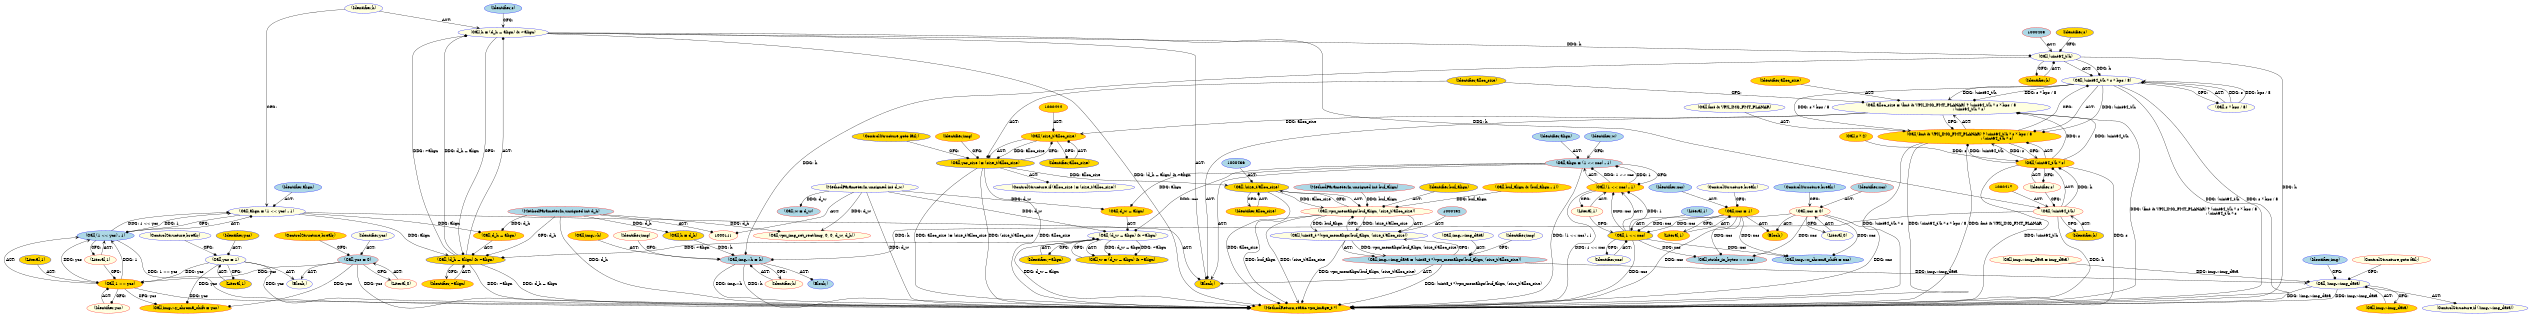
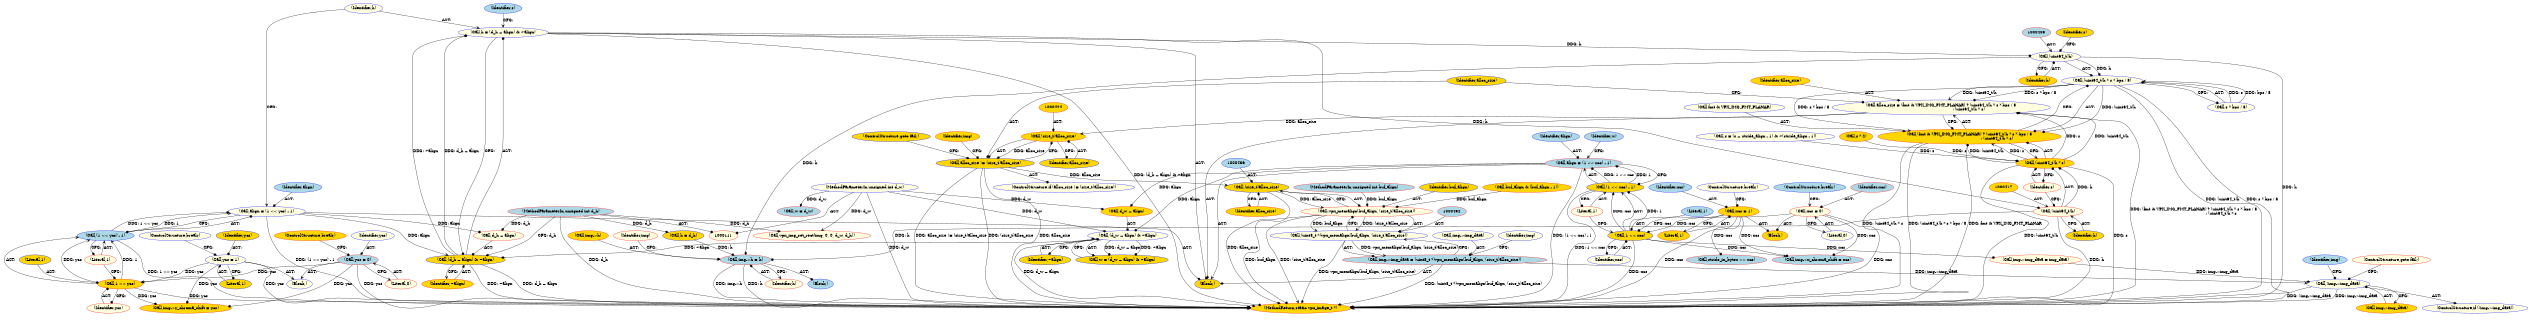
  digraph {
    node [color=blue fillcolor=gold style=filled]
    edge [arrowhead=diamond]
    n1 [fillcolor=lightyellow label="(Call,h = (d_h + align) & ~align)"]
    n2 [label="(Call,(d_h + align) & ~align)"]
    n3 [fillcolor=lightyellow label="(Call,(uint64_t)h)"]
    n4 [color=red fillcolor=lightyellow label="(Call,(uint64_t)h)"]
    n5 [color=red label="(MethodReturn,static vpx_image_t *)"]
    n6 [label="(Block,)"]
    n7 [color=red label="(Identifier,~align)"]
    n8 [fillcolor=lightyellow label="(Call,(uint64_t)h * s * bps / 8)"]
    n9 [color=red fillcolor=lightblue label="(Call,img->h = h)"]
    n10 [color=red label="(Identifier,h)"]
    n11 [color=red label="(Call,(uint64_t)h * s)"]
    n12 [label="(Identifier,h)"]
    n13 [color=red fillcolor=lightblue label="(MethodParameterIn,unsigned int d_h)"]
    n14 [label="(Call,h = d_h)"]
    n15 [color=red fillcolor=lightyellow label="(Call,vpx_img_set_rect(img, 0, 0, d_w, d_h))"]
-   n16 [color=red label="(Call,d_h + align)"]
+   n16 [color=red fillcolor=lightyellow label="(Call,d_h + align)"]
    1000111 [color=red fillcolor=lightyellow]
    n18 [fillcolor=lightyellow label="(Call,align = (1 << ycs) - 1)"]
    n19 [fillcolor=lightblue label="(Call,(1 << ycs) - 1)"]
    n20 [color=red fillcolor=lightyellow label="(Literal,1)"]
    n21 [color=red label="(Call,1 << ycs)"]
    n22 [color=red label="(Call,img->y_chroma_shift = ycs)"]
    n23 [color=red fillcolor=lightyellow label="(Identifier,ycs)"]
    n24 [fillcolor=lightyellow label="(Call,ycs = 1)"]
    n25 [fillcolor=lightyellow label="(Block,)"]
    n26 [label="(Literal,1)"]
    n27 [color=red fillcolor=lightblue label="(Call,ycs = 0)"]
    n28 [color=red fillcolor=lightyellow label="(Literal,0)"]
    n29 [fillcolor=lightyellow label="(Call,(d_w + align) & ~align)"]
    n30 [label="(Identifier,~align)"]
    n31 [label="(Call,w = (d_w + align) & ~align)"]
    n32 [fillcolor=lightyellow label="(MethodParameterIn,unsigned int d_w)"]
    n33 [color=red fillcolor=lightblue label="(Call,w = d_w)"]
    n34 [color=red label="(Call,d_w + align)"]
    n35 [color=red fillcolor=lightblue label="(Call,align = (1 << xcs) - 1)"]
-   n36 [color=red label="(Call,(1 << xcs) - 1)"]
+   n36 [label="(Call,(1 << xcs) - 1)"]
    n37 [color=red fillcolor=lightyellow label="(Literal,1)"]
    n38 [label="(Call,1 << xcs)"]
-   n39 [fillcolor=lightblue label="(Call,img->x_chroma_shift = xcs)"]
+   n39 [color=red fillcolor=lightblue label="(Call,img->x_chroma_shift = xcs)"]
    n40 [color=red fillcolor=lightblue label="(Call,stride_in_bytes >> xcs)"]
    n41 [fillcolor=lightyellow label="(Identifier,xcs)"]
    n42 [color=red label="(Call,xcs = 1)"]
    n43 [color=red label="(Block,)"]
    n44 [color=red label="(Literal,1)"]
    n45 [color=red fillcolor=lightyellow label="(Call,xcs = 0)"]
    n46 [fillcolor=lightyellow label="(Literal,0)"]
    n47 [fillcolor=lightyellow label="(Call,alloc_size = (fmt & VPX_IMG_FMT_PLANAR) ? (uint64_t)h * s * bps / 8\n                                            : (uint64_t)h * s)"]
    n48 [color=red label="(Call,(fmt & VPX_IMG_FMT_PLANAR) ? (uint64_t)h * s * bps / 8\n                                            : (uint64_t)h * s)"]
    n49 [fillcolor=lightyellow label="(Call,s * bps / 8)"]
    n50 [color=red fillcolor=lightyellow label="(Identifier,h)"]
    n51 [fillcolor=lightblue label="(Block,)"]
    n52 [color=red label="(Call,(size_t)alloc_size)"]
-   n53 [label="(Call,ycs_size != (size_t)alloc_size)"]
+   n53 [label="(Call,alloc_size != (size_t)alloc_size)"]
    n54 [label="(Identifier,alloc_size)"]
    n55 [label="(Call,(size_t)alloc_size)"]
    n56 [fillcolor=lightyellow label="(ControlStructure,if (alloc_size != (size_t)alloc_size))"]
    n57 [color=red fillcolor=lightyellow label="(Call,vpx_memalign(buf_align, (size_t)alloc_size))"]
    n58 [color=red label="(Identifier,alloc_size)"]
    n59 [fillcolor=lightyellow label="(Call,(uint8_t *)vpx_memalign(buf_align, (size_t)alloc_size))"]
    n60 [color=red fillcolor=lightblue label="(Call,img->img_data = (uint8_t *)vpx_memalign(buf_align, (size_t)alloc_size))"]
    n61 [fillcolor=lightyellow label="(Call,!img->img_data)"]
    n62 [fillcolor=lightyellow label="(ControlStructure,if (!img->img_data))"]
    n63 [color=red label="(Call,img->img_data)"]
    n64 [color=red fillcolor=lightyellow label="(Identifier,s)"]
    n65 [fillcolor=lightyellow label="(Call,fmt & VPX_IMG_FMT_PLANAR)"]
+   n66 [fillcolor=lightyellow label="(Call,s = (s + stride_align - 1) & ~(stride_align - 1))"]
    n67 [color=red label="(Call,img->h)"]
    n68 [color=red label="(Call,buf_align & (buf_align - 1))"]
    n69 [label="(Literal,1)"]
    n70 [label="(Identifier,ycs)"]
    n71 [color=red fillcolor=lightblue label="(MethodParameterIn,unsigned int buf_align)"]
    n72 [color=red fillcolor=lightblue label="(Identifier,xcs)"]
    n73 [label="(ControlStructure,goto fail;)"]
    n74 [label="(Identifier,alloc_size)"]
    n75 [color=red fillcolor=lightyellow label="(Identifier,img)"]
    n76 [color=red label="(Identifier,img)"]
    n77 [fillcolor=lightyellow label="(Call,img->img_data)"]
    n78 [fillcolor=lightyellow label="(Identifier,h)"]
    n79 [fillcolor=lightblue label="(Identifier,s)"]
    n80 [fillcolor=lightblue label="(Identifier,align)"]
    n81 [label="(Identifier,s)"]
    n82 [fillcolor=lightblue label="(Identifier,img)"]
    n83 [color=red fillcolor=lightyellow label="(Call,img->img_data = img_data)"]
    n84 [fillcolor=lightyellow label="(ControlStructure,break;)"]
    n85 [color=red fillcolor=lightyellow label="(ControlStructure,goto fail;)"]
    n86 [color=red label="(Identifier,alloc_size)"]
    n87 [fillcolor=lightblue label="(Identifier,align)"]
    n88 [fillcolor=lightblue label="(Identifier,xcs)"]
    n89 [fillcolor=lightblue label="(Literal,1)"]
    n90 [fillcolor=lightblue label="(ControlStructure,break;)"]
    n91 [label="(Identifier,buf_align)"]
    n92 [fillcolor=lightblue label="(Identifier,w)"]
    n93 [fillcolor=lightyellow label="(Identifier,img)"]
    n94 [fillcolor=lightyellow label="(Identifier,ycs)"]
    n95 [color=red label="(ControlStructure,break;)"]
    n96 [fillcolor=lightyellow label="(ControlStructure,break;)"]
    n97 [color=red label="(Call,s * 2)"]
    1000408 [color=red fillcolor=lightblue]
    1000424 [color=red]
    1000436 [fillcolor=lightblue]
    1000432 [color=red fillcolor=lightblue]
    1000417 [color=red]
    n1 -> n2 [arrowhead=dot label="CFG: "]
    n1 -> n3 [arrowhead=dot label="DDG: h"]
    n1 -> n4 [label="DDG: h"]
    n1 -> n5 [arrowhead=dot label="DDG: (d_h + align) & ~align"]
    n1 -> n6 [arrowhead=dot label="AST: "]
    n2 -> n1 [arrowhead=dot label="AST: "]
    n2 -> n1 [arrowhead=dot label="DDG: d_h + align"]
    n2 -> n1 [label="DDG: ~align"]
    n2 -> n5 [arrowhead=dot label="DDG: ~align"]
    n2 -> n5 [arrowhead=dot label="DDG: d_h + align"]
    n2 -> n7 [arrowhead=vee label="CFG: "]
    n3 -> n5 [label="DDG: h"]
    n3 -> n8 [label="AST: "]
    n3 -> n8 [label="DDG: h"]
    n3 -> n9 [label="DDG: h"]
    n3 -> n10 [label="CFG: "]
    n4 -> n5 [label="DDG: h"]
    n4 -> n9 [arrowhead=dot label="DDG: h"]
    n4 -> n11 [arrowhead=dot label="AST: "]
    n4 -> n11 [label="DDG: h"]
    n4 -> n12 [arrowhead=dot label="CFG: "]
    n7 -> n2 [label="AST: "]
    n8 -> n5 [label="DDG: (uint64_t)h"]
    n8 -> n5 [arrowhead=dot label="DDG: s * bps / 8"]
    n8 -> n47 [arrowhead=vee label="DDG: (uint64_t)h"]
    n8 -> n47 [arrowhead=dot label="DDG: s * bps / 8"]
    n8 -> n48 [arrowhead=dot label="AST: "]
    n8 -> n48 [arrowhead=dot label="DDG: (uint64_t)h"]
    n8 -> n48 [arrowhead=vee label="DDG: s * bps / 8"]
    n8 -> n49 [arrowhead=dot label="CFG: "]
    n9 -> n5 [label="DDG: h"]
    n9 -> n5 [arrowhead=dot label="DDG: img->h"]
    n9 -> n50 [arrowhead=vee label="CFG: "]
    n9 -> n51 [label="AST: "]
    n10 -> n3 [arrowhead=dot label="AST: "]
    n11 -> n5 [arrowhead=vee label="DDG: (uint64_t)h"]
    n11 -> n5 [label="DDG: s"]
    n11 -> n47 [label="DDG: (uint64_t)h"]
    n11 -> n47 [label="DDG: s"]
    n11 -> n48 [label="AST: "]
    n11 -> n48 [arrowhead=dot label="DDG: (uint64_t)h"]
    n11 -> n48 [arrowhead=vee label="DDG: s"]
    n11 -> n64 [label="CFG: "]
    n12 -> n4 [arrowhead=vee label="AST: "]
    n13 -> n2 [label="CFG: d_h"]
    n13 -> n5 [arrowhead=dot label="DDG: d_h"]
    n13 -> n14 [label="DDG: d_h"]
    n13 -> n15 [label="DDG: d_h"]
    n13 -> n16 [label="DDG: d_h"]
    n13 -> 1000111 [arrowhead=dot label="AST: "]
    n14 -> n9 [label="DDG: h"]
    n16 -> n2 [arrowhead=dot label="AST: "]
    n18 -> n2 [arrowhead=vee label="DDG: align"]
+   n18 -> n5 [arrowhead=vee label="DDG: (1 << ycs) - 1"]
    n18 -> n6 [label="AST: "]
    n18 -> n16 [arrowhead=dot label="DDG: align"]
    n18 -> n19 [arrowhead=dot label="CFG: "]
    n19 -> n5 [arrowhead=dot label="DDG: 1 << ycs"]
    n19 -> n18 [arrowhead=dot label="AST: "]
    n19 -> n18 [arrowhead=dot label="DDG: 1 << ycs"]
    n19 -> n18 [arrowhead=vee label="DDG: 1"]
    n19 -> n20 [label="CFG: "]
    n20 -> n19 [arrowhead=vee label="AST: "]
    n20 -> n21 [label="CFG: "]
    n21 -> n5 [arrowhead=vee label="DDG: ycs"]
    n21 -> n19 [arrowhead=vee label="AST: "]
    n21 -> n19 [arrowhead=vee label="DDG: 1"]
    n21 -> n19 [arrowhead=vee label="DDG: ycs"]
-   n21 -> n22 [label="CFG: ycs"]
+   n21 -> n22 [label="DDG: ycs"]
    n21 -> n23 [arrowhead=dot label="CFG: "]
    n23 -> n21 [arrowhead=dot label="AST: "]
    n24 -> n5 [arrowhead=vee label="DDG: ycs"]
-   n24 -> n21 [arrowhead=dot label="DDG: ycs"]
+   n24 -> n21 [label="DDG: ycs"]
    n24 -> n22 [arrowhead=dot label="DDG: ycs"]
    n24 -> n25 [arrowhead=vee label="AST: "]
    n24 -> n26 [arrowhead=dot label="CFG: "]
    n26 -> n24 [label="AST: "]
    n27 -> n5 [arrowhead=dot label="DDG: ycs"]
    n27 -> n21 [arrowhead=vee label="DDG: ycs"]
    n27 -> n22 [arrowhead=dot label="DDG: ycs"]
    n27 -> n25 [arrowhead=vee label="AST: "]
    n27 -> n28 [arrowhead=vee label="CFG: "]
    n28 -> n27 [arrowhead=vee label="AST: "]
    n29 -> n2 [label="DDG: ~align"]
    n29 -> n5 [label="DDG: d_w + align"]
    n29 -> n30 [label="CFG: "]
    n29 -> n31 [label="AST: "]
    n29 -> n31 [arrowhead=dot label="DDG: d_w + align"]
    n29 -> n31 [arrowhead=dot label="DDG: ~align"]
    n30 -> n29 [arrowhead=dot label="AST: "]
-   n31 -> n29 [arrowhead=dot label="CFG: "]
+   n31 -> n29 [label="CFG: "]
    n32 -> n5 [label="DDG: d_w"]
    n32 -> n15 [arrowhead=vee label="DDG: d_w"]
    n32 -> 1000111 [arrowhead=dot label="AST: "]
    n32 -> n29 [label="DDG: d_w"]
    n32 -> n33 [label="DDG: d_w"]
    n32 -> n34 [label="DDG: d_w"]
    n34 -> n29 [arrowhead=dot label="AST: "]
    n35 -> n5 [arrowhead=vee label="DDG: (1 << xcs) - 1"]
    n35 -> n6 [arrowhead=vee label="AST: "]
-   n35 -> n29 [arrowhead=dot label="DDG: xcs"]
+   n35 -> n29 [arrowhead=dot label="DDG: align"]
    n35 -> n34 [label="DDG: align"]
    n35 -> n36 [arrowhead=dot label="CFG: "]
    n36 -> n5 [arrowhead=dot label="DDG: 1 << xcs"]
    n36 -> n35 [arrowhead=vee label="AST: "]
    n36 -> n35 [arrowhead=dot label="DDG: 1 << xcs"]
    n36 -> n35 [label="DDG: 1"]
    n36 -> n37 [arrowhead=dot label="CFG: "]
    n37 -> n36 [arrowhead=vee label="AST: "]
    n37 -> n38 [arrowhead=vee label="CFG: "]
    n38 -> n5 [arrowhead=dot label="DDG: xcs"]
    n38 -> n36 [arrowhead=vee label="AST: "]
    n38 -> n36 [arrowhead=dot label="DDG: 1"]
    n38 -> n36 [label="DDG: xcs"]
    n38 -> n39 [arrowhead=vee label="DDG: xcs"]
-   n38 -> n40 [arrowhead=dot label="DDG: xcs"]
+   n38 -> n83 [arrowhead=dot label="DDG: xcs"]
    n38 -> n41 [label="CFG: "]
    n41 -> n38 [arrowhead=dot label="AST: "]
    n42 -> n5 [arrowhead=vee label="DDG: xcs"]
-   n42 -> n38 [arrowhead=dot label="DDG: xcs"]
+   n42 -> n38 [arrowhead=dot label="CFG: xcs"]
    n42 -> n39 [arrowhead=dot label="DDG: xcs"]
    n42 -> n40 [arrowhead=dot label="DDG: xcs"]
    n42 -> n43 [arrowhead=dot label="AST: "]
    n42 -> n44 [arrowhead=vee label="CFG: "]
    n44 -> n42 [arrowhead=dot label="AST: "]
    n45 -> n5 [arrowhead=vee label="DDG: xcs"]
    n45 -> n38 [label="DDG: xcs"]
    n45 -> n39 [arrowhead=dot label="DDG: xcs"]
-   n45 -> n40 [label="DDG: xcs"]
    n45 -> n43 [arrowhead=dot label="AST: "]
    n45 -> n46 [arrowhead=vee label="CFG: "]
    n46 -> n45 [arrowhead=vee label="AST: "]
    n47 -> n5 [label="DDG: (fmt & VPX_IMG_FMT_PLANAR) ? (uint64_t)h * s * bps / 8\n                                            : (uint64_t)h * s"]
    n47 -> n6 [label="AST: "]
    n47 -> n48 [label="CFG: "]
    n47 -> n52 [arrowhead=vee label="DDG: alloc_size"]
    n48 -> n5 [label="DDG: fmt & VPX_IMG_FMT_PLANAR"]
    n48 -> n5 [arrowhead=vee label="DDG: (uint64_t)h * s"]
    n48 -> n5 [arrowhead=vee label="DDG: (uint64_t)h * s * bps / 8"]
    n48 -> n8 [arrowhead=dot label="CFG: "]
    n48 -> n11 [arrowhead=vee label="CFG: "]
    n48 -> n47 [arrowhead=vee label="AST: "]
    n49 -> n8 [label="AST: "]
    n49 -> n8 [arrowhead=vee label="DDG: s"]
    n49 -> n8 [arrowhead=vee label="DDG: bps / 8"]
    n50 -> n9 [label="AST: "]
    n52 -> n53 [label="AST: "]
    n52 -> n53 [label="DDG: alloc_size"]
    n52 -> n54 [arrowhead=dot label="CFG: "]
    n53 -> n5 [arrowhead=vee label="DDG: (size_t)alloc_size"]
    n53 -> n5 [arrowhead=vee label="DDG: alloc_size"]
    n53 -> n5 [arrowhead=vee label="DDG: alloc_size != (size_t)alloc_size"]
    n53 -> n52 [label="CFG: "]
    n53 -> n55 [arrowhead=vee label="DDG: alloc_size"]
    n53 -> n56 [arrowhead=dot label="AST: "]
    n54 -> n52 [arrowhead=dot label="AST: "]
    n55 -> n5 [label="DDG: alloc_size"]
    n55 -> n57 [label="AST: "]
    n55 -> n57 [arrowhead=vee label="DDG: alloc_size"]
    n55 -> n58 [arrowhead=vee label="CFG: "]
    n57 -> n5 [arrowhead=dot label="DDG: buf_align"]
    n57 -> n5 [arrowhead=vee label="DDG: (size_t)alloc_size"]
    n57 -> n55 [arrowhead=vee label="CFG: "]
    n57 -> n59 [label="AST: "]
    n57 -> n59 [arrowhead=vee label="DDG: buf_align"]
    n57 -> n59 [arrowhead=vee label="DDG: (size_t)alloc_size"]
    n58 -> n55 [label="AST: "]
    n59 -> n5 [label="DDG: vpx_memalign(buf_align, (size_t)alloc_size)"]
    n59 -> n57 [arrowhead=dot label="CFG: "]
    n59 -> n60 [label="AST: "]
    n59 -> n60 [arrowhead=vee label="DDG: vpx_memalign(buf_align, (size_t)alloc_size)"]
    n60 -> n5 [label="DDG: (uint8_t *)vpx_memalign(buf_align, (size_t)alloc_size)"]
    n60 -> n6 [label="AST: "]
    n60 -> n59 [arrowhead=vee label="CFG: "]
    n60 -> n61 [arrowhead=vee label="DDG: img->img_data"]
    n61 -> n5 [arrowhead=dot label="DDG: img->img_data"]
    n61 -> n5 [arrowhead=vee label="DDG: !img->img_data"]
    n61 -> n62 [label="AST: "]
    n61 -> n63 [arrowhead=vee label="CFG: "]
    n63 -> n61 [arrowhead=dot label="AST: "]
    n64 -> n4 [label="CFG: "]
    n64 -> n11 [label="AST: "]
    n65 -> n48 [label="AST: "]
+   n66 -> n11 [label="DDG: s"]
    n67 -> n9 [label="AST: "]
    n68 -> n57 [label="DDG: buf_align"]
    n69 -> n21 [arrowhead=dot label="AST: "]
    n70 -> n24 [arrowhead=dot label="AST: "]
    n71 -> n57 [label="DDG: buf_align"]
    n72 -> n45 [arrowhead=dot label="AST: "]
    n73 -> n53 [label="CFG: "]
    n74 -> n47 [arrowhead=dot label="CFG: "]
    n74 -> n53 [label="AST: "]
    n75 -> n9 [arrowhead=vee label="CFG: "]
    n76 -> n53 [arrowhead=dot label="CFG: "]
    n77 -> n60 [arrowhead=vee label="AST: "]
    n78 -> n1 [arrowhead=vee label="AST: "]
    n78 -> n18 [arrowhead=vee label="CFG: "]
    n79 -> n1 [arrowhead=vee label="CFG: "]
    n80 -> n18 [label="AST: "]
    n81 -> n3 [label="CFG: "]
    n82 -> n61 [arrowhead=dot label="CFG: "]
    n83 -> n61 [label="DDG: img->img_data"]
    n84 -> n42 [arrowhead=dot label="CFG: "]
    n85 -> n61 [arrowhead=dot label="CFG: "]
    n86 -> n47 [label="AST: "]
    n87 -> n35 [arrowhead=dot label="AST: "]
    n88 -> n42 [arrowhead=dot label="AST: "]
    n89 -> n38 [label="AST: "]
    n90 -> n45 [arrowhead=vee label="CFG: "]
    n91 -> n57 [arrowhead=dot label="AST: "]
    n92 -> n35 [arrowhead=vee label="CFG: "]
    n93 -> n60 [arrowhead=dot label="CFG: "]
    n94 -> n27 [label="AST: "]
    n95 -> n27 [arrowhead=dot label="CFG: "]
    n96 -> n24 [label="CFG: "]
    n97 -> n11 [label="DDG: s"]
    1000408 -> n3 [arrowhead=vee label="AST: "]
    1000424 -> n52 [label="AST: "]
    1000436 -> n55 [label="AST: "]
    1000432 -> n59 [arrowhead=vee label="AST: "]
    1000417 -> n4 [arrowhead=vee label="AST: "]
  }
